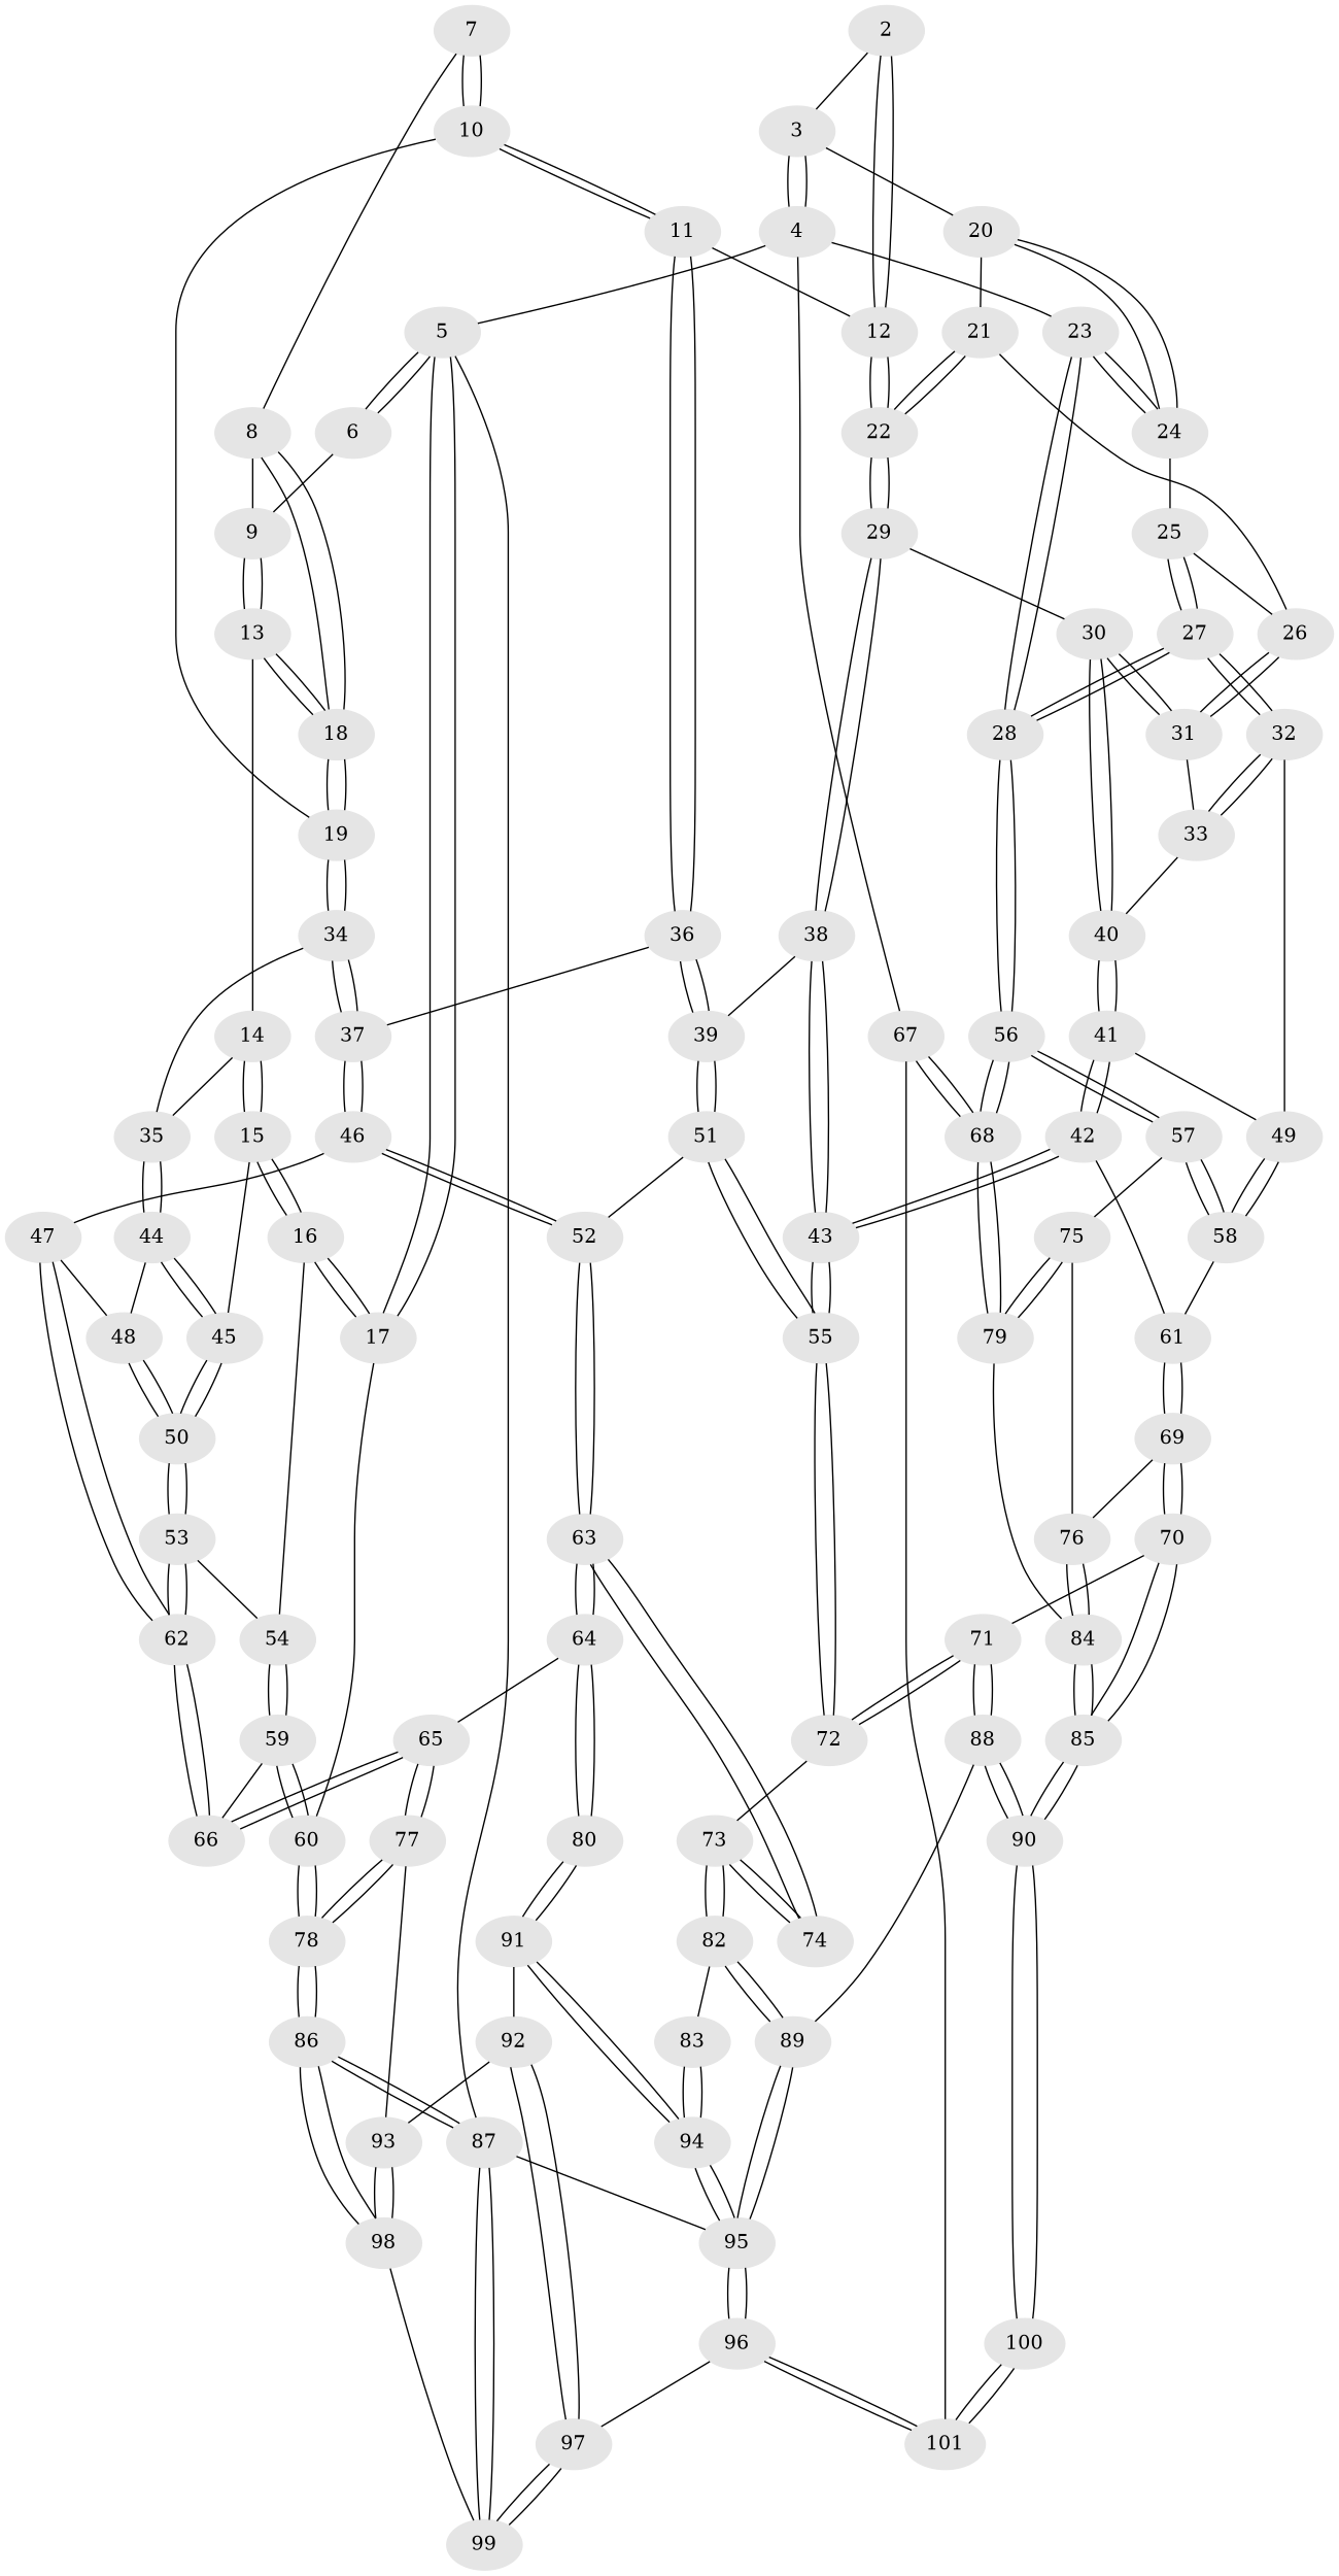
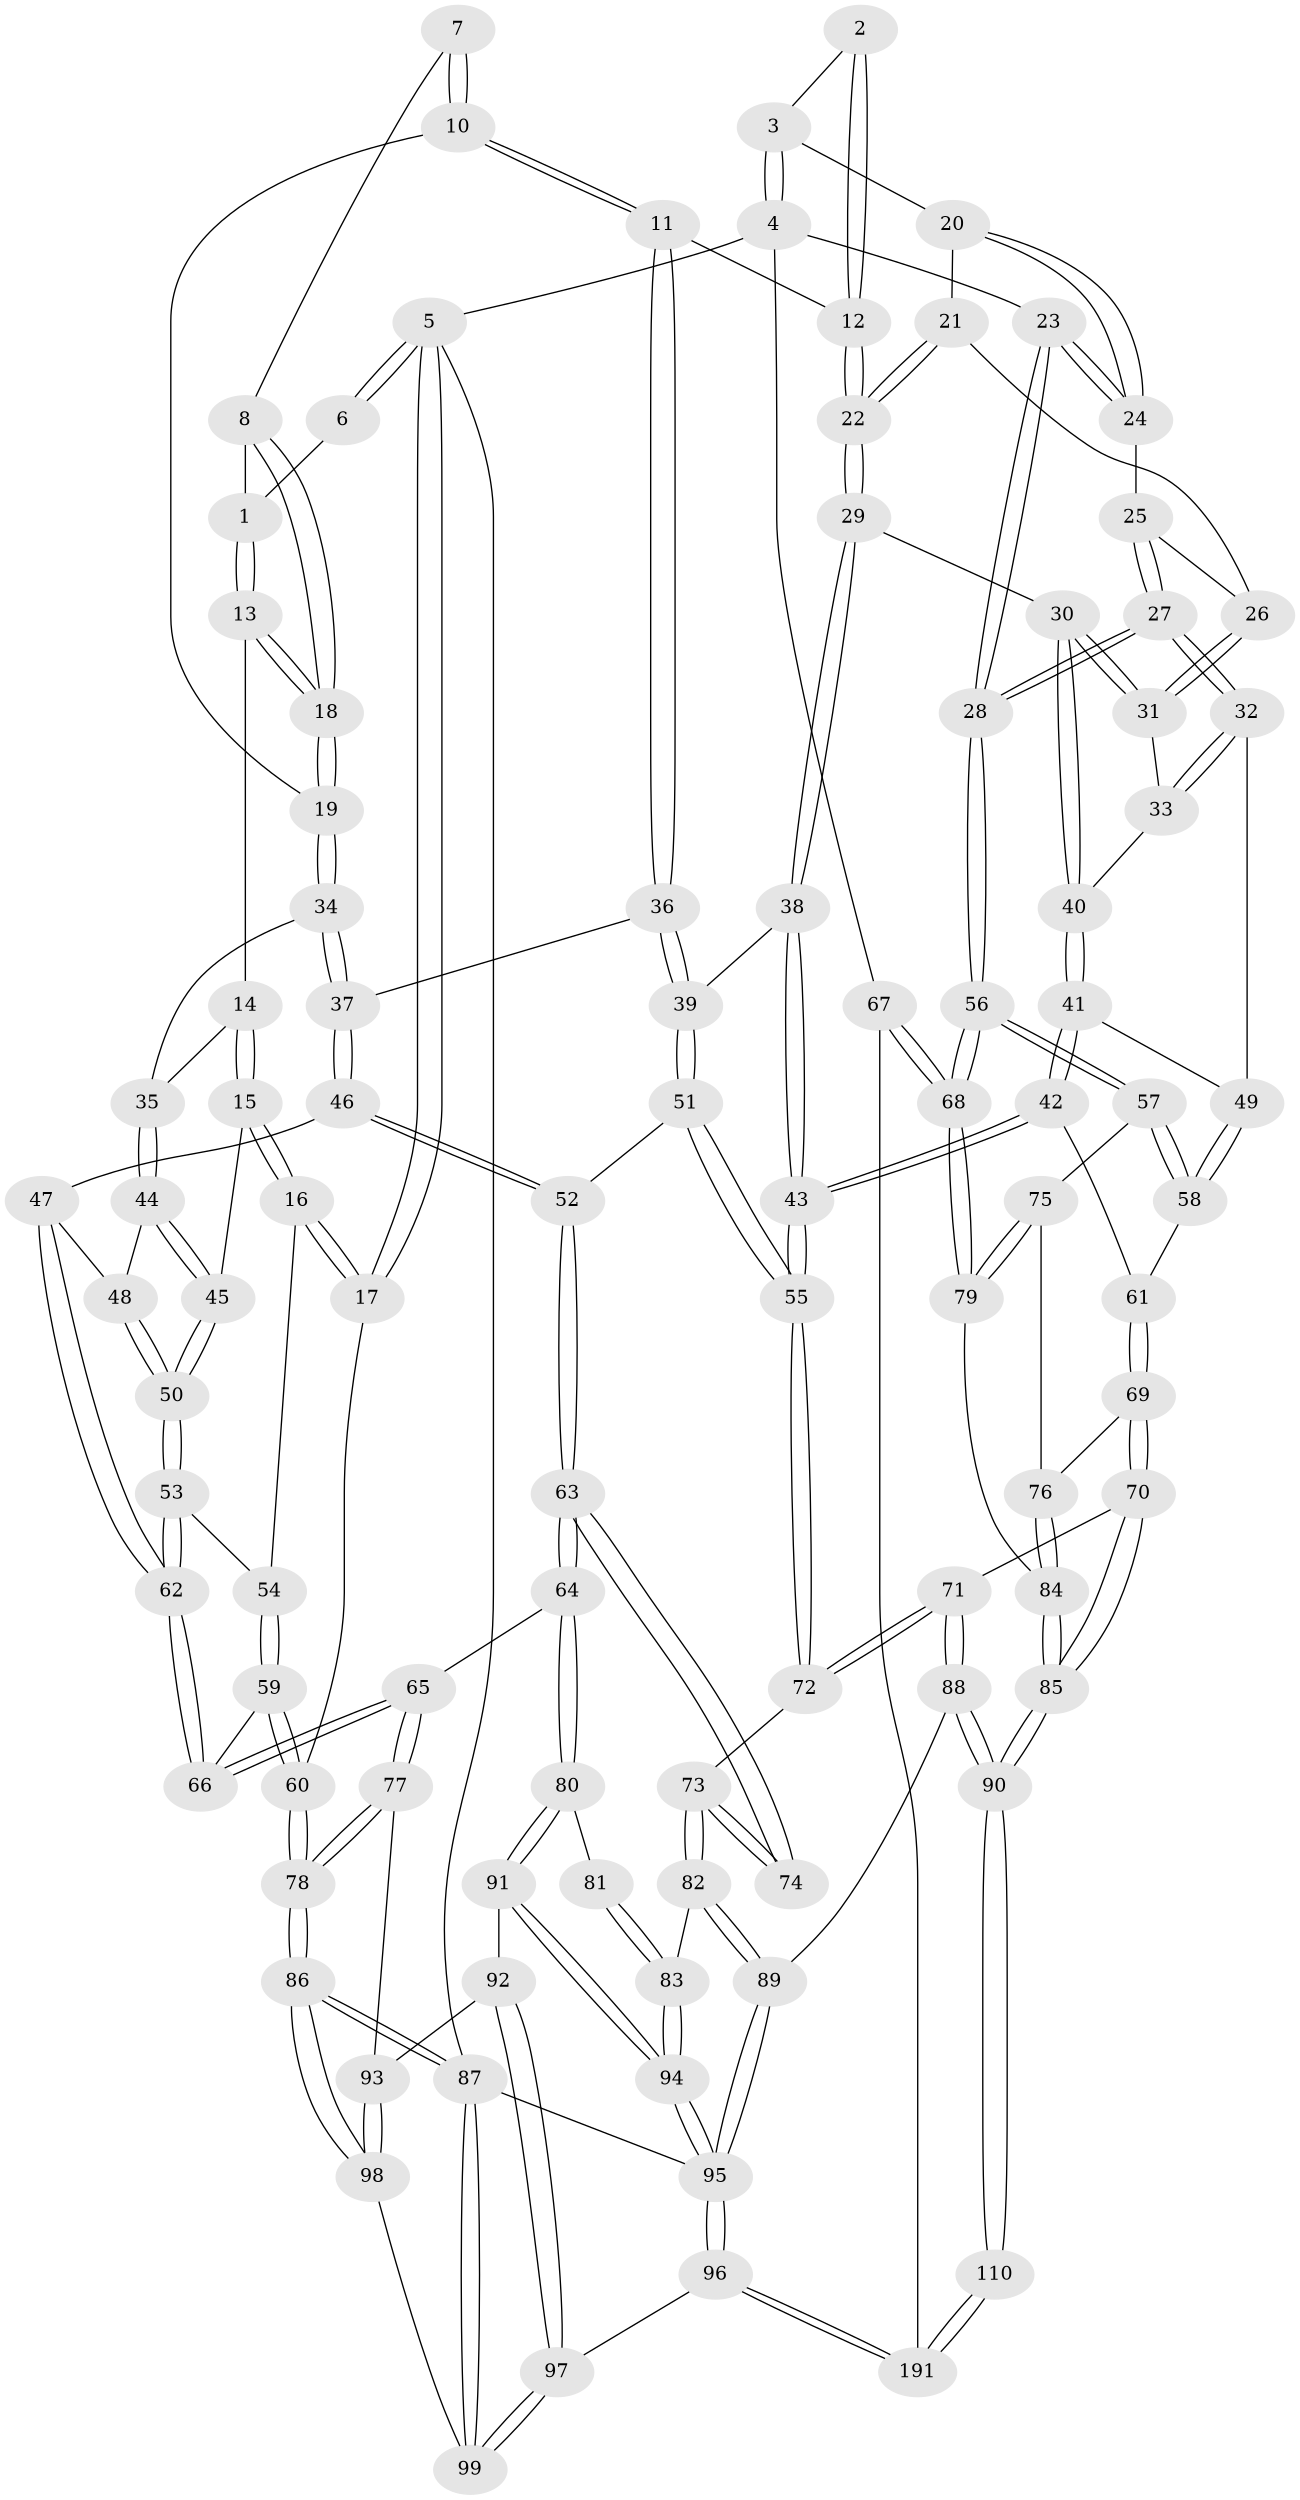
  graph {
    node [color=gray90 style=filled]
    2
    3
    12
    7
    8
    10
    4
    20
    22
    5
    23
    67
    21
    24
    6
    17
    87
    28
    68
-   101
-   9
+   101 [label=191]
+   9 [label=1]
    60
    99
    95
    13
    18
    11
    19
    14
    36
    34
    37
    39
    29
    15
    35
    16
    45
    44
    54
    50
    59
    78
    26
    25
    31
    30
    38
    56
    27
    32
    33
    49
    57
    40
    43
    41
    58
    46
    48
    51
    47
    52
    55
    42
    61
    69
    72
    53
    62
    63
    66
    64
    74
    73
    75
    79
    76
    86
    70
    65
    80
    77
+   81
    91
    93
-   100
+   100 [label=110]
    84
    71
    85
    88
    90
    89
    82
    83
    98
    94
    92
    96
    97
    2 -- 3
    2 -- 12
    2 -- 12
    3 -- 4
    3 -- 4
    3 -- 20
    12 -- 22
    12 -- 22
    7 -- 8
    7 -- 10
    7 -- 10
    8 -- 9
    8 -- 18
    8 -- 18
    10 -- 11
    10 -- 11
    10 -- 19
    4 -- 5
    4 -- 23
    4 -- 67
    20 -- 21
    20 -- 24
    20 -- 24
    22 -- 29
    22 -- 29
    5 -- 6
    5 -- 6
    5 -- 17
    5 -- 17
    5 -- 87
    23 -- 24
    23 -- 24
    23 -- 28
    23 -- 28
    67 -- 68
    67 -- 68
    67 -- 101
    21 -- 22
    21 -- 22
    21 -- 26
    24 -- 25
    6 -- 9
    17 -- 60
    87 -- 99
    87 -- 99
    87 -- 95
    28 -- 56
    28 -- 56
    68 -- 79
    68 -- 79
    9 -- 13
    9 -- 13
    60 -- 78
    60 -- 78
    95 -- 96
    95 -- 96
    13 -- 18
    13 -- 18
    13 -- 14
    18 -- 19
    18 -- 19
    11 -- 12
    11 -- 36
    11 -- 36
    19 -- 34
    19 -- 34
    14 -- 15
    14 -- 15
    14 -- 35
    36 -- 37
    36 -- 39
    36 -- 39
    34 -- 37
    34 -- 37
    34 -- 35
    37 -- 46
    37 -- 46
    39 -- 51
    39 -- 51
    29 -- 30
    29 -- 38
    29 -- 38
    15 -- 16
    15 -- 16
    15 -- 45
    35 -- 44
    35 -- 44
    16 -- 17
    16 -- 17
    16 -- 54
    45 -- 50
    45 -- 50
    44 -- 45
    44 -- 45
    44 -- 48
    54 -- 59
    54 -- 59
    50 -- 53
    50 -- 53
    59 -- 60
    59 -- 60
    59 -- 66
    78 -- 86
    78 -- 86
    26 -- 31
    26 -- 31
    25 -- 26
    25 -- 27
    25 -- 27
    31 -- 33
    30 -- 31
    30 -- 31
    30 -- 40
    30 -- 40
    38 -- 39
    38 -- 43
    38 -- 43
    56 -- 68
    56 -- 68
    56 -- 57
    56 -- 57
    27 -- 28
    27 -- 28
    27 -- 32
    27 -- 32
    32 -- 33
    32 -- 33
    32 -- 49
    33 -- 40
    49 -- 58
    49 -- 58
    57 -- 58
    57 -- 58
    57 -- 75
    40 -- 41
    40 -- 41
    43 -- 55
    43 -- 55
    41 -- 49
    41 -- 42
    41 -- 42
    58 -- 61
    46 -- 47
    46 -- 52
    46 -- 52
    48 -- 50
    48 -- 50
    51 -- 52
    51 -- 55
    51 -- 55
    47 -- 48
    47 -- 62
    47 -- 62
    52 -- 63
    52 -- 63
    55 -- 72
    55 -- 72
    42 -- 43
    42 -- 43
    42 -- 61
    61 -- 69
    61 -- 69
    69 -- 76
    69 -- 70
    69 -- 70
    72 -- 73
    53 -- 54
    53 -- 62
    53 -- 62
    62 -- 66
    62 -- 66
    63 -- 64
    63 -- 64
    63 -- 74
    63 -- 74
    64 -- 65
    64 -- 80
    64 -- 80
    73 -- 74
    73 -- 74
    73 -- 82
    73 -- 82
    75 -- 79
    75 -- 79
    75 -- 76
    79 -- 84
    76 -- 84
    76 -- 84
    86 -- 87
    86 -- 87
    86 -- 98
    86 -- 98
    70 -- 71
    70 -- 85
    70 -- 85
    65 -- 66
    65 -- 66
    65 -- 77
    65 -- 77
+   80 -- 81
    80 -- 91
    80 -- 91
    77 -- 78
    77 -- 78
    77 -- 93
+   81 -- 83
+   81 -- 83
    91 -- 94
    91 -- 94
    91 -- 92
    93 -- 98
    93 -- 98
    100 -- 101
    100 -- 101
    84 -- 85
    84 -- 85
    71 -- 72
    71 -- 72
    71 -- 88
    71 -- 88
    85 -- 90
    85 -- 90
    88 -- 90
    88 -- 90
    88 -- 89
    90 -- 100
    90 -- 100
    89 -- 95
    89 -- 95
    82 -- 89
    82 -- 89
    82 -- 83
    83 -- 94
    83 -- 94
    98 -- 99
    94 -- 95
    94 -- 95
    92 -- 93
    92 -- 97
    92 -- 97
    96 -- 101
    96 -- 101
    96 -- 97
    97 -- 99
    97 -- 99
  }
